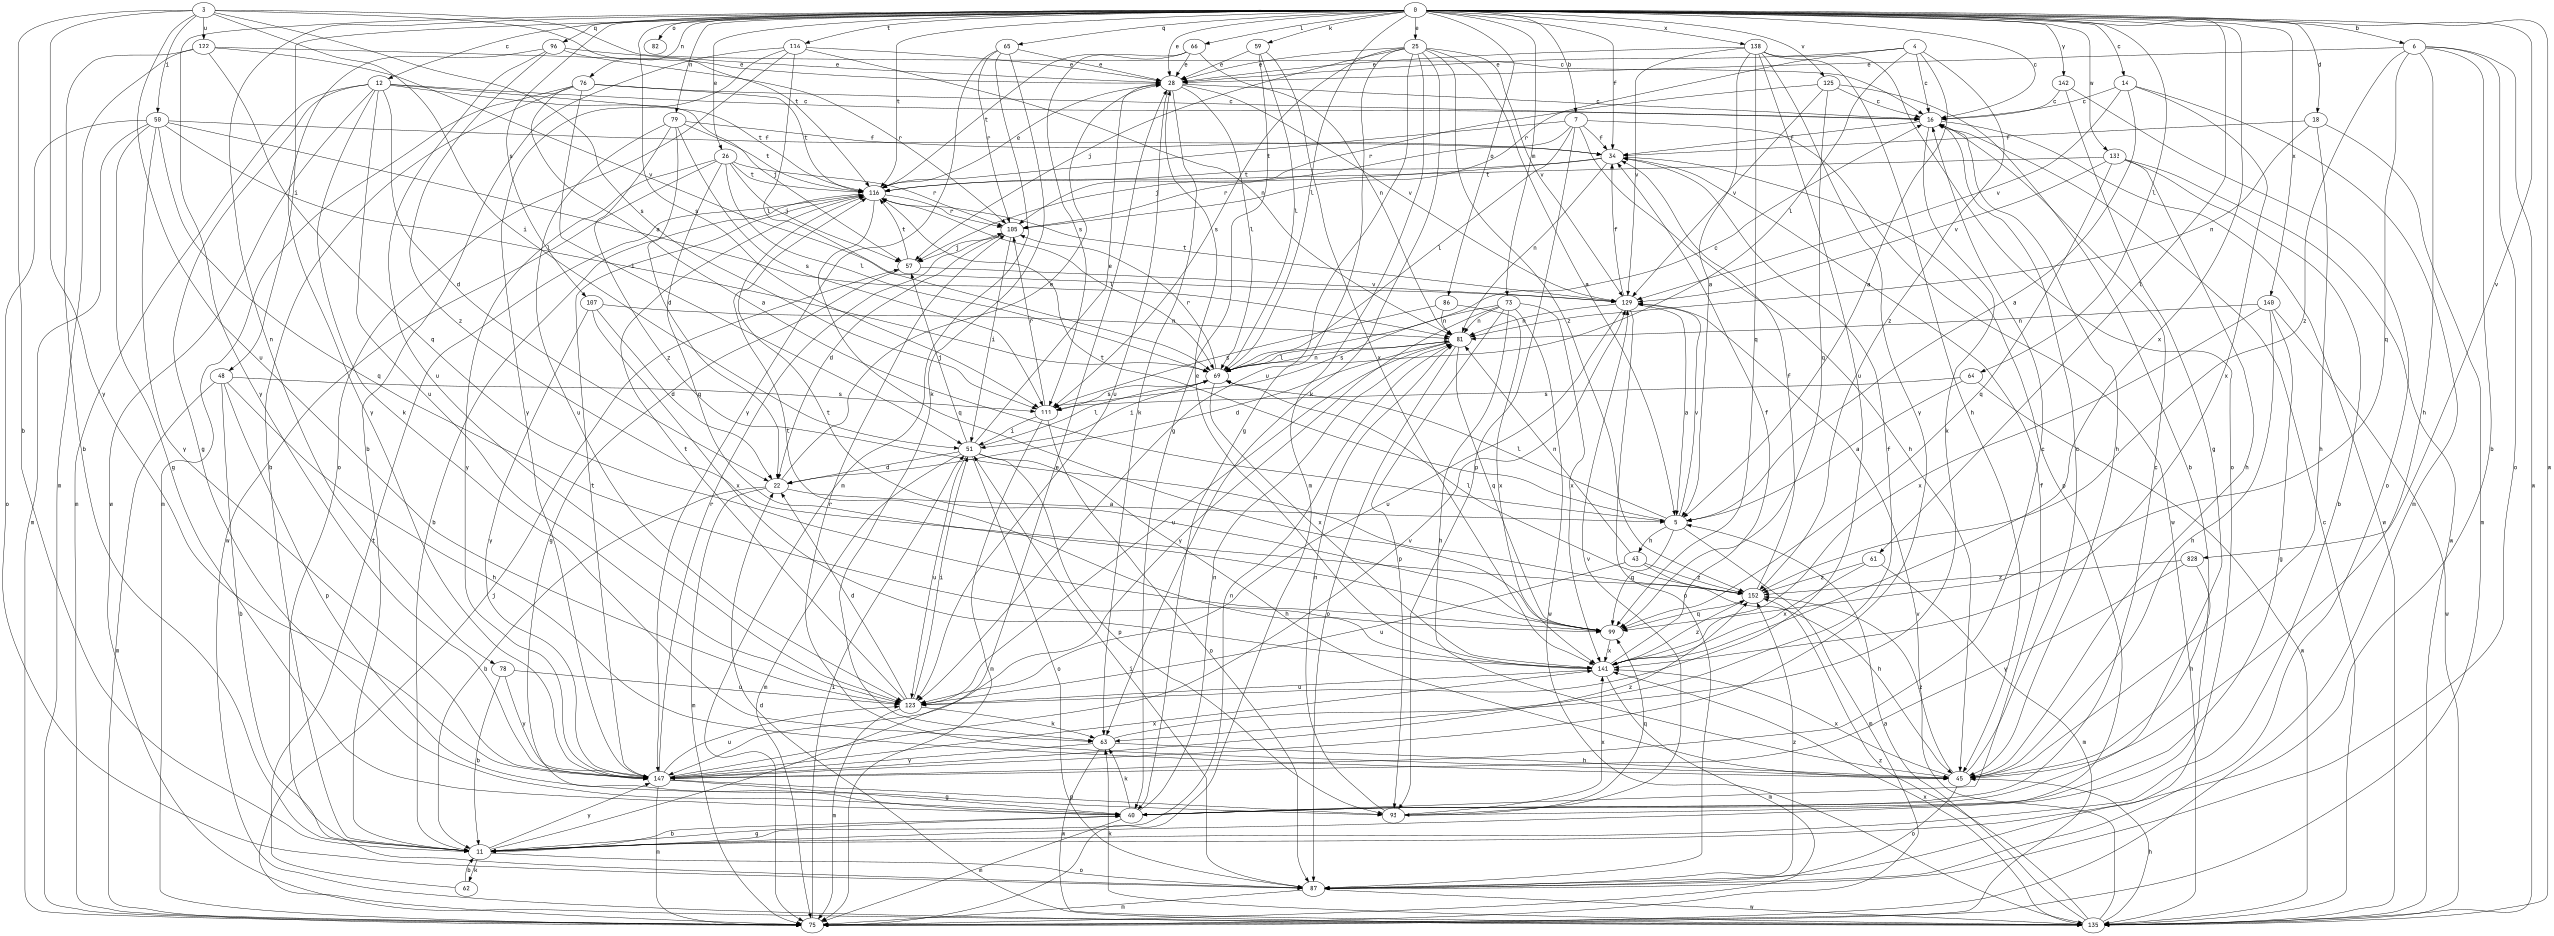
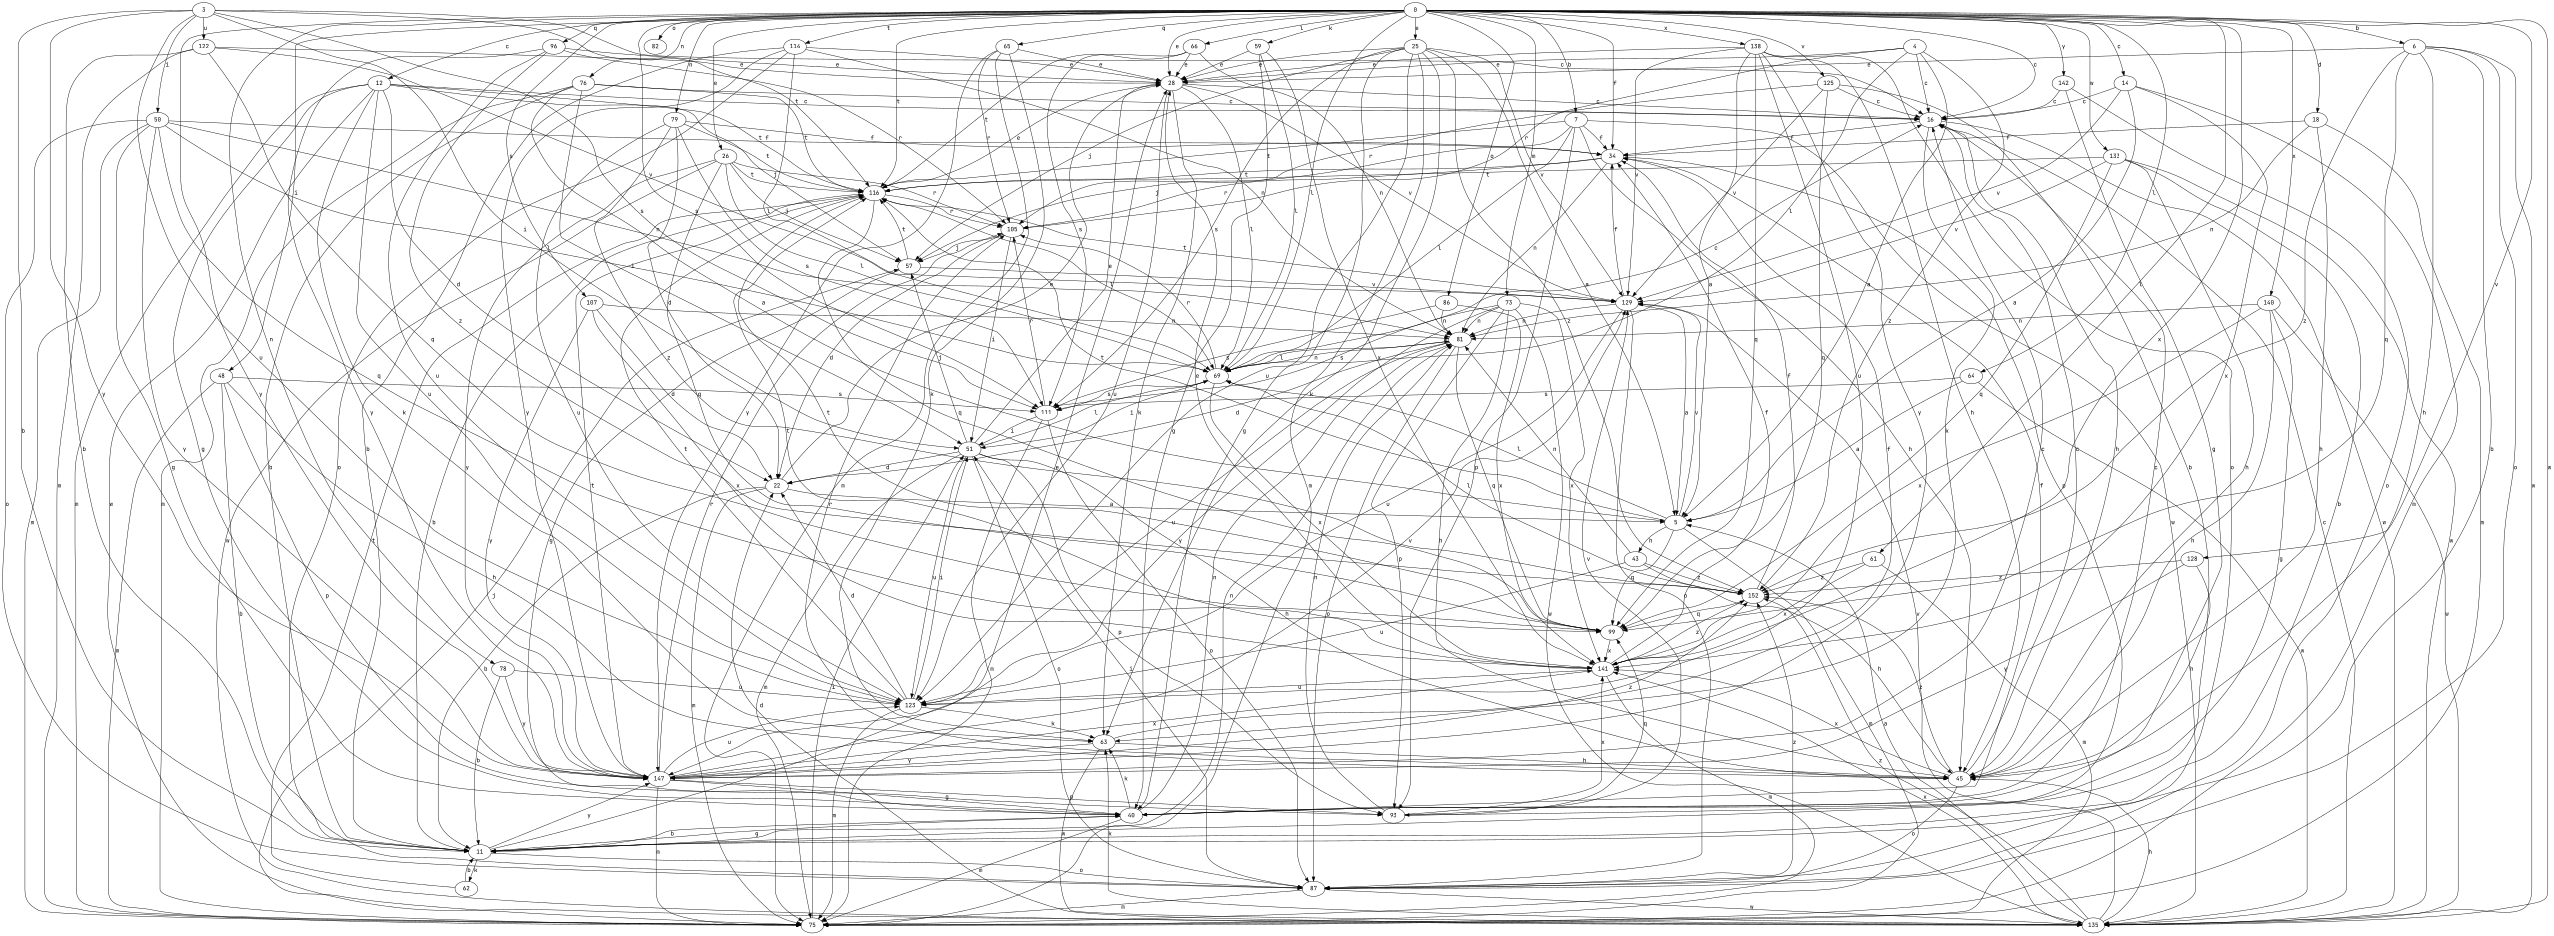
  strict digraph {
    fontname="JetBrains Mono"
    node [fontname="JetBrains Mono"]
    edge [fontname="JetBrains Mono"]
    0
    6
    7
    12
    14
    16
    18
    25
    26
    28
    34
    48
    59
    64
    65
    66
    n17 [label=61]
    69
    73
    76
    78
    79
    82
    86
    96
    107
    111
    114
    116
    125
-   128 [label=828]
+   128
    133
    135
    138
    140
    141
    142
    147
    11
    152
    99
    45
    87
    57
    93
    123
    75
    40
    22
    63
    5
    129
    81
    105
    51
    3
    50
    122
    62
    4
    43
    0 -> 6 [label=b]
    0 -> 7 [label=b]
    0 -> 12 [label=c]
    0 -> 14 [label=c]
    0 -> 16 [label=c]
    0 -> 18 [label=d]
    0 -> 25 [label=e]
    0 -> 26 [label=e]
    0 -> 28 [label=e]
    0 -> 34 [label=f]
    0 -> 48 [label=i]
    0 -> 59 [label=k]
    0 -> 64 [label=l]
    0 -> 65 [label=q]
    0 -> 66 [label=l]
    0 -> n17 [label=l]
    0 -> 69 [label=l]
    0 -> 73 [label=m]
    0 -> 76 [label=n]
    0 -> 78 [label=n]
    0 -> 79 [label=n]
    0 -> 82 [label=o]
    0 -> 86 [label=o]
    0 -> 96 [label=q]
    0 -> 107 [label=s]
    0 -> 111 [label=s]
    0 -> 114 [label=t]
    0 -> 116 [label=t]
    0 -> 125 [label=v]
    0 -> 128 [label=v]
    0 -> 133 [label=w]
    0 -> 135 [label=w]
    0 -> 138 [label=x]
    0 -> 140 [label=x]
    0 -> 141 [label=x]
    0 -> 142 [label=y]
    0 -> 147 [label=y]
    6 -> 28 [label=e]
    6 -> 135 [label=w]
    6 -> 11 [label=b]
    6 -> 152 [label=z]
    6 -> 99 [label=q]
    6 -> 45 [label=h]
    6 -> 87 [label=o]
    7 -> 34 [label=f]
    7 -> 69 [label=l]
    7 -> 116 [label=t]
    7 -> 135 [label=w]
    7 -> 45 [label=h]
    7 -> 57 [label=j]
    7 -> 93 [label=p]
    12 -> 16 [label=c]
    12 -> 116 [label=t]
    12 -> 135 [label=w]
    12 -> 57 [label=j]
    12 -> 123 [label=u]
    12 -> 75 [label=m]
    12 -> 40 [label=g]
    12 -> 22 [label=d]
    12 -> 63 [label=k]
    14 -> 16 [label=c]
    14 -> 141 [label=x]
    14 -> 75 [label=m]
    14 -> 5 [label=a]
    14 -> 129 [label=v]
    16 -> 34 [label=f]
    16 -> 135 [label=w]
    16 -> 45 [label=h]
    16 -> 63 [label=k]
    18 -> 34 [label=f]
    18 -> 45 [label=h]
    18 -> 75 [label=m]
    18 -> 81 [label=n]
    25 -> 28 [label=e]
    25 -> 111 [label=s]
    25 -> 152 [label=z]
    25 -> 57 [label=j]
    25 -> 123 [label=u]
    25 -> 75 [label=m]
    25 -> 40 [label=g]
    25 -> 63 [label=k]
    25 -> 5 [label=a]
    25 -> 129 [label=v]
    26 -> 69 [label=l]
    26 -> 116 [label=t]
    26 -> 135 [label=w]
    26 -> 147 [label=y]
    26 -> 99 [label=q]
    26 -> 57 [label=j]
    26 -> 105 [label=r]
    28 -> 16 [label=c]
    28 -> 69 [label=l]
    28 -> 123 [label=u]
    28 -> 63 [label=k]
    28 -> 129 [label=v]
    34 -> 116 [label=t]
    34 -> 93 [label=p]
    34 -> 81 [label=n]
    34 -> 105 [label=r]
    48 -> 111 [label=s]
    48 -> 11 [label=b]
    48 -> 45 [label=h]
    48 -> 93 [label=p]
    48 -> 75 [label=m]
    59 -> 28 [label=e]
    59 -> 69 [label=l]
    59 -> 141 [label=x]
    59 -> 40 [label=g]
    64 -> 111 [label=s]
    64 -> 135 [label=w]
    64 -> 5 [label=a]
    65 -> 28 [label=e]
    65 -> 147 [label=y]
    65 -> 75 [label=m]
    65 -> 63 [label=k]
    65 -> 105 [label=r]
    66 -> 28 [label=e]
    66 -> 111 [label=s]
    66 -> 116 [label=t]
    66 -> 81 [label=n]
    n17 -> 141 [label=x]
    n17 -> 152 [label=z]
    n17 -> 75 [label=m]
    69 -> 16 [label=c]
    69 -> 111 [label=s]
    69 -> 141 [label=x]
    69 -> 81 [label=n]
    69 -> 105 [label=r]
    69 -> 51 [label=i]
    73 -> 111 [label=s]
    73 -> 135 [label=w]
    73 -> 141 [label=x]
    73 -> 147 [label=y]
    73 -> 45 [label=h]
    73 -> 93 [label=p]
    73 -> 81 [label=n]
    76 -> 16 [label=c]
    76 -> 116 [label=t]
    76 -> 11 [label=b]
    76 -> 75 [label=m]
    76 -> 5 [label=a]
    76 -> 51 [label=i]
    78 -> 147 [label=y]
    78 -> 11 [label=b]
    78 -> 123 [label=u]
    79 -> 34 [label=f]
    79 -> 111 [label=s]
    79 -> 116 [label=t]
    79 -> 152 [label=z]
    79 -> 123 [label=u]
    79 -> 22 [label=d]
    86 -> 111 [label=s]
    86 -> 141 [label=x]
    86 -> 81 [label=n]
    96 -> 28 [label=e]
    96 -> 147 [label=y]
    96 -> 152 [label=z]
    96 -> 123 [label=u]
    96 -> 105 [label=r]
    107 -> 141 [label=x]
    107 -> 147 [label=y]
    107 -> 22 [label=d]
    107 -> 81 [label=n]
    111 -> 87 [label=o]
    111 -> 75 [label=m]
    111 -> 105 [label=r]
    111 -> 51 [label=i]
    114 -> 28 [label=e]
    114 -> 69 [label=l]
    114 -> 147 [label=y]
    114 -> 11 [label=b]
    114 -> 87 [label=o]
    114 -> 81 [label=n]
    116 -> 28 [label=e]
    116 -> 69 [label=l]
    116 -> 11 [label=b]
    116 -> 99 [label=q]
    116 -> 105 [label=r]
    125 -> 16 [label=c]
    125 -> 11 [label=b]
    125 -> 99 [label=q]
    125 -> 129 [label=v]
    125 -> 105 [label=r]
    128 -> 147 [label=y]
    128 -> 152 [label=z]
    128 -> 45 [label=h]
    133 -> 116 [label=t]
    133 -> 135 [label=w]
    133 -> 11 [label=b]
    133 -> 99 [label=q]
    133 -> 45 [label=h]
    133 -> 129 [label=v]
    135 -> 16 [label=c]
    135 -> 141 [label=x]
    135 -> 152 [label=z]
    135 -> 45 [label=h]
    135 -> 22 [label=d]
    135 -> 63 [label=k]
    135 -> 5 [label=a]
    135 -> 129 [label=v]
    138 -> 28 [label=e]
    138 -> 147 [label=y]
    138 -> 99 [label=q]
    138 -> 45 [label=h]
    138 -> 87 [label=o]
    138 -> 123 [label=u]
    138 -> 5 [label=a]
    138 -> 129 [label=v]
    140 -> 135 [label=w]
    140 -> 141 [label=x]
    140 -> 45 [label=h]
    140 -> 40 [label=g]
    140 -> 81 [label=n]
    141 -> 28 [label=e]
    141 -> 34 [label=f]
    141 -> 116 [label=t]
    141 -> 152 [label=z]
    141 -> 123 [label=u]
    141 -> 75 [label=m]
    142 -> 16 [label=c]
    142 -> 87 [label=o]
    142 -> 40 [label=g]
    147 -> 16 [label=c]
    147 -> 116 [label=t]
    147 -> 141 [label=x]
    147 -> 152 [label=z]
    147 -> 93 [label=p]
    147 -> 123 [label=u]
    147 -> 75 [label=m]
    147 -> 40 [label=g]
    147 -> 129 [label=v]
    147 -> 105 [label=r]
    11 -> 28 [label=e]
    11 -> 147 [label=y]
    11 -> 87 [label=o]
    11 -> 40 [label=g]
    11 -> 81 [label=n]
    11 -> 62 [label=k]
    152 -> 34 [label=f]
    152 -> 69 [label=l]
    152 -> 99 [label=q]
    99 -> 116 [label=t]
    99 -> 141 [label=x]
    45 -> 16 [label=c]
    45 -> 141 [label=x]
    45 -> 152 [label=z]
    45 -> 87 [label=o]
    45 -> 105 [label=r]
    87 -> 135 [label=w]
    87 -> 152 [label=z]
    87 -> 75 [label=m]
    87 -> 51 [label=i]
    57 -> 116 [label=t]
    57 -> 40 [label=g]
    57 -> 129 [label=v]
    93 -> 141 [label=x]
    93 -> 99 [label=q]
    93 -> 129 [label=v]
    93 -> 81 [label=n]
    123 -> 116 [label=t]
    123 -> 75 [label=m]
    123 -> 22 [label=d]
    123 -> 63 [label=k]
    123 -> 51 [label=i]
    75 -> 57 [label=j]
    75 -> 51 [label=i]
    40 -> 16 [label=c]
    40 -> 34 [label=f]
    40 -> 11 [label=b]
    40 -> 75 [label=m]
    40 -> 63 [label=k]
    40 -> 81 [label=n]
    22 -> 28 [label=e]
    22 -> 11 [label=b]
    22 -> 75 [label=m]
    22 -> 5 [label=a]
    63 -> 34 [label=f]
    63 -> 135 [label=w]
    63 -> 147 [label=y]
    63 -> 45 [label=h]
    5 -> 69 [label=l]
    5 -> 116 [label=t]
    5 -> 99 [label=q]
    5 -> 75 [label=m]
    5 -> 129 [label=v]
    5 -> 43 [label=h]
    129 -> 34 [label=f]
    129 -> 116 [label=t]
    129 -> 87 [label=o]
    129 -> 123 [label=u]
    129 -> 5 [label=a]
    129 -> 81 [label=n]
    81 -> 69 [label=l]
    81 -> 99 [label=q]
    81 -> 87 [label=o]
    81 -> 123 [label=u]
    81 -> 22 [label=d]
    105 -> 57 [label=j]
    105 -> 22 [label=d]
    105 -> 51 [label=i]
    51 -> 28 [label=e]
    51 -> 69 [label=l]
    51 -> 45 [label=h]
    51 -> 87 [label=o]
    51 -> 57 [label=j]
    51 -> 93 [label=p]
    51 -> 123 [label=u]
    51 -> 75 [label=m]
    51 -> 22 [label=d]
    3 -> 16 [label=c]
    3 -> 111 [label=s]
    3 -> 116 [label=t]
    3 -> 147 [label=y]
    3 -> 11 [label=b]
    3 -> 123 [label=u]
    3 -> 51 [label=i]
    3 -> 50 [label=i]
    3 -> 122 [label=u]
    50 -> 34 [label=f]
    50 -> 69 [label=l]
    50 -> 147 [label=y]
    50 -> 99 [label=q]
    50 -> 87 [label=o]
    50 -> 75 [label=m]
    50 -> 40 [label=g]
-   50 -> 81 [label=a]
+   50 -> 81 [label=n]
    122 -> 28 [label=e]
    122 -> 11 [label=b]
    122 -> 99 [label=q]
    122 -> 75 [label=m]
    122 -> 129 [label=v]
    62 -> 116 [label=t]
    62 -> 11 [label=b]
    4 -> 16 [label=c]
    4 -> 28 [label=e]
    4 -> 69 [label=l]
    4 -> 152 [label=z]
    4 -> 5 [label=a]
    4 -> 105 [label=r]
    43 -> 152 [label=z]
    43 -> 45 [label=h]
    43 -> 123 [label=u]
    43 -> 81 [label=n]
  }
